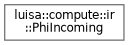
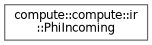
  digraph {
    rankdir=LR
-   n1 [color=grey40 fillcolor=white fontname=Helvetica fontsize=10 height=0.2 label="luisa::compute::ir\l::PhiIncoming" shape=box style=filled width=0.4]
+   n1 [color=grey40 fillcolor=white fontname=Helvetica fontsize=10 height=0.2 label="compute::compute::ir\l::PhiIncoming" shape=box style=filled width=0.4]
  }
